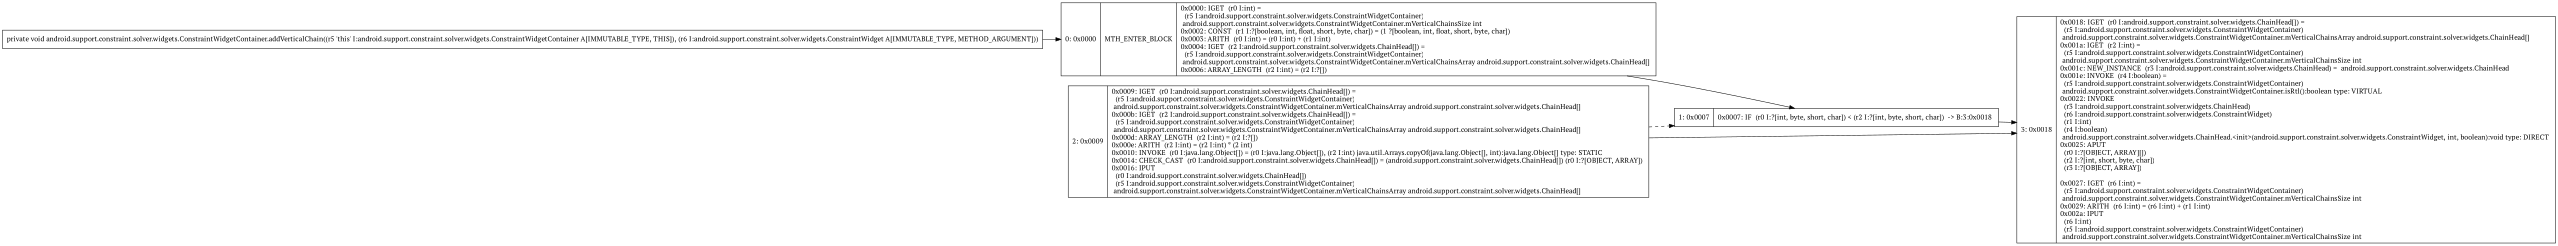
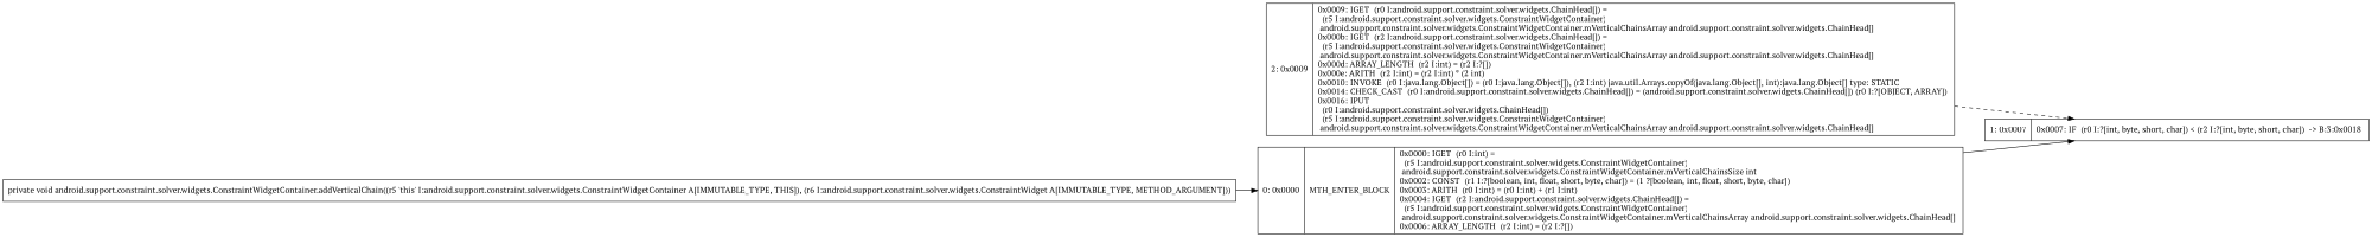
  digraph {
    fontname="PT Serif"
    rankdir=LR
    node [fontname="PT Serif" shape=record]
    edge [fontname="PT Serif"]
    n1 [label="{0\:\ 0x0000|MTH_ENTER_BLOCK\l|0x0000: IGET  (r0 I:int) = \l  (r5 I:android.support.constraint.solver.widgets.ConstraintWidgetContainer)\l android.support.constraint.solver.widgets.ConstraintWidgetContainer.mVerticalChainsSize int \l0x0002: CONST  (r1 I:?[boolean, int, float, short, byte, char]) = (1 ?[boolean, int, float, short, byte, char]) \l0x0003: ARITH  (r0 I:int) = (r0 I:int) + (r1 I:int) \l0x0004: IGET  (r2 I:android.support.constraint.solver.widgets.ChainHead[]) = \l  (r5 I:android.support.constraint.solver.widgets.ConstraintWidgetContainer)\l android.support.constraint.solver.widgets.ConstraintWidgetContainer.mVerticalChainsArray android.support.constraint.solver.widgets.ChainHead[] \l0x0006: ARRAY_LENGTH  (r2 I:int) = (r2 I:?[]) \l}"]
    n2 [label="{1\:\ 0x0007|0x0007: IF  (r0 I:?[int, byte, short, char]) \< (r2 I:?[int, byte, short, char])  \-\> B:3:0x0018 \l}"]
-   n3 [label="{3\:\ 0x0018|0x0018: IGET  (r0 I:android.support.constraint.solver.widgets.ChainHead[]) = \l  (r5 I:android.support.constraint.solver.widgets.ConstraintWidgetContainer)\l android.support.constraint.solver.widgets.ConstraintWidgetContainer.mVerticalChainsArray android.support.constraint.solver.widgets.ChainHead[] \l0x001a: IGET  (r2 I:int) = \l  (r5 I:android.support.constraint.solver.widgets.ConstraintWidgetContainer)\l android.support.constraint.solver.widgets.ConstraintWidgetContainer.mVerticalChainsSize int \l0x001c: NEW_INSTANCE  (r3 I:android.support.constraint.solver.widgets.ChainHead) =  android.support.constraint.solver.widgets.ChainHead \l0x001e: INVOKE  (r4 I:boolean) = \l  (r5 I:android.support.constraint.solver.widgets.ConstraintWidgetContainer)\l android.support.constraint.solver.widgets.ConstraintWidgetContainer.isRtl():boolean type: VIRTUAL \l0x0022: INVOKE  \l  (r3 I:android.support.constraint.solver.widgets.ChainHead)\l  (r6 I:android.support.constraint.solver.widgets.ConstraintWidget)\l  (r1 I:int)\l  (r4 I:boolean)\l android.support.constraint.solver.widgets.ChainHead.\<init\>(android.support.constraint.solver.widgets.ConstraintWidget, int, boolean):void type: DIRECT \l0x0025: APUT  \l  (r0 I:?[OBJECT, ARRAY][])\l  (r2 I:?[int, short, byte, char])\l  (r3 I:?[OBJECT, ARRAY])\l \l0x0027: IGET  (r6 I:int) = \l  (r5 I:android.support.constraint.solver.widgets.ConstraintWidgetContainer)\l android.support.constraint.solver.widgets.ConstraintWidgetContainer.mVerticalChainsSize int \l0x0029: ARITH  (r6 I:int) = (r6 I:int) + (r1 I:int) \l0x002a: IPUT  \l  (r6 I:int)\l  (r5 I:android.support.constraint.solver.widgets.ConstraintWidgetContainer)\l android.support.constraint.solver.widgets.ConstraintWidgetContainer.mVerticalChainsSize int \l}"]
    n4 [label="{2\:\ 0x0009|0x0009: IGET  (r0 I:android.support.constraint.solver.widgets.ChainHead[]) = \l  (r5 I:android.support.constraint.solver.widgets.ConstraintWidgetContainer)\l android.support.constraint.solver.widgets.ConstraintWidgetContainer.mVerticalChainsArray android.support.constraint.solver.widgets.ChainHead[] \l0x000b: IGET  (r2 I:android.support.constraint.solver.widgets.ChainHead[]) = \l  (r5 I:android.support.constraint.solver.widgets.ConstraintWidgetContainer)\l android.support.constraint.solver.widgets.ConstraintWidgetContainer.mVerticalChainsArray android.support.constraint.solver.widgets.ChainHead[] \l0x000d: ARRAY_LENGTH  (r2 I:int) = (r2 I:?[]) \l0x000e: ARITH  (r2 I:int) = (r2 I:int) * (2 int) \l0x0010: INVOKE  (r0 I:java.lang.Object[]) = (r0 I:java.lang.Object[]), (r2 I:int) java.util.Arrays.copyOf(java.lang.Object[], int):java.lang.Object[] type: STATIC \l0x0014: CHECK_CAST  (r0 I:android.support.constraint.solver.widgets.ChainHead[]) = (android.support.constraint.solver.widgets.ChainHead[]) (r0 I:?[OBJECT, ARRAY]) \l0x0016: IPUT  \l  (r0 I:android.support.constraint.solver.widgets.ChainHead[])\l  (r5 I:android.support.constraint.solver.widgets.ConstraintWidgetContainer)\l android.support.constraint.solver.widgets.ConstraintWidgetContainer.mVerticalChainsArray android.support.constraint.solver.widgets.ChainHead[] \l}"]
    n5 [label="{private void android.support.constraint.solver.widgets.ConstraintWidgetContainer.addVerticalChain((r5 'this' I:android.support.constraint.solver.widgets.ConstraintWidgetContainer A[IMMUTABLE_TYPE, THIS]), (r6 I:android.support.constraint.solver.widgets.ConstraintWidget A[IMMUTABLE_TYPE, METHOD_ARGUMENT])) }"]
    n1 -> n2
-   n2 -> n3
    n4 -> n2 [style=dashed]
-   n4 -> n3
    n5 -> n1
  }
